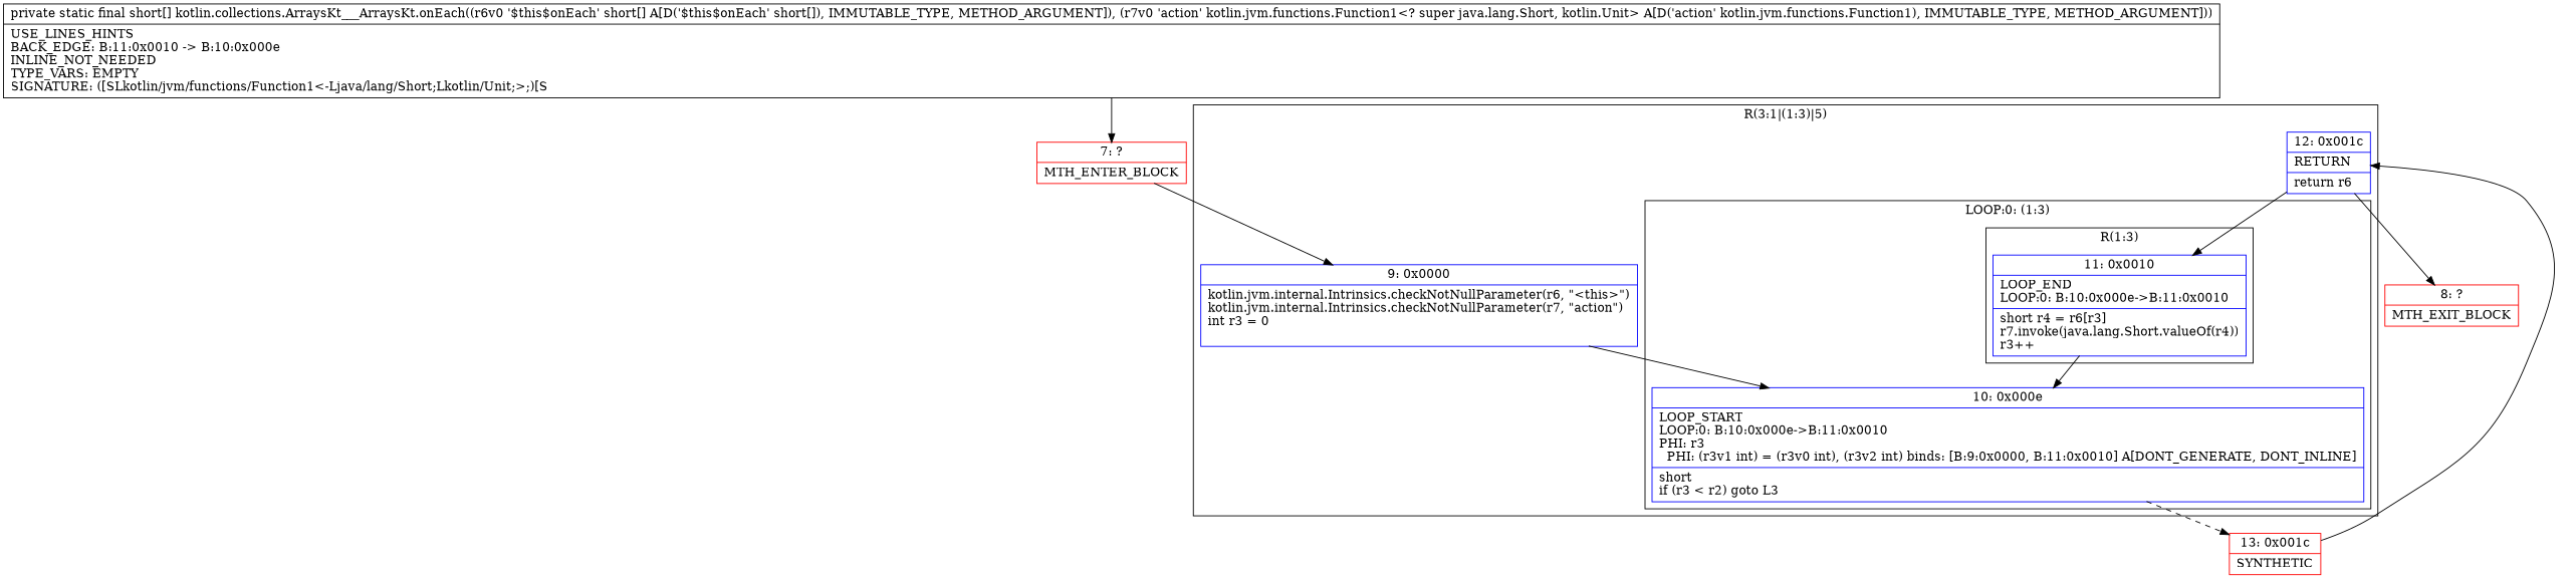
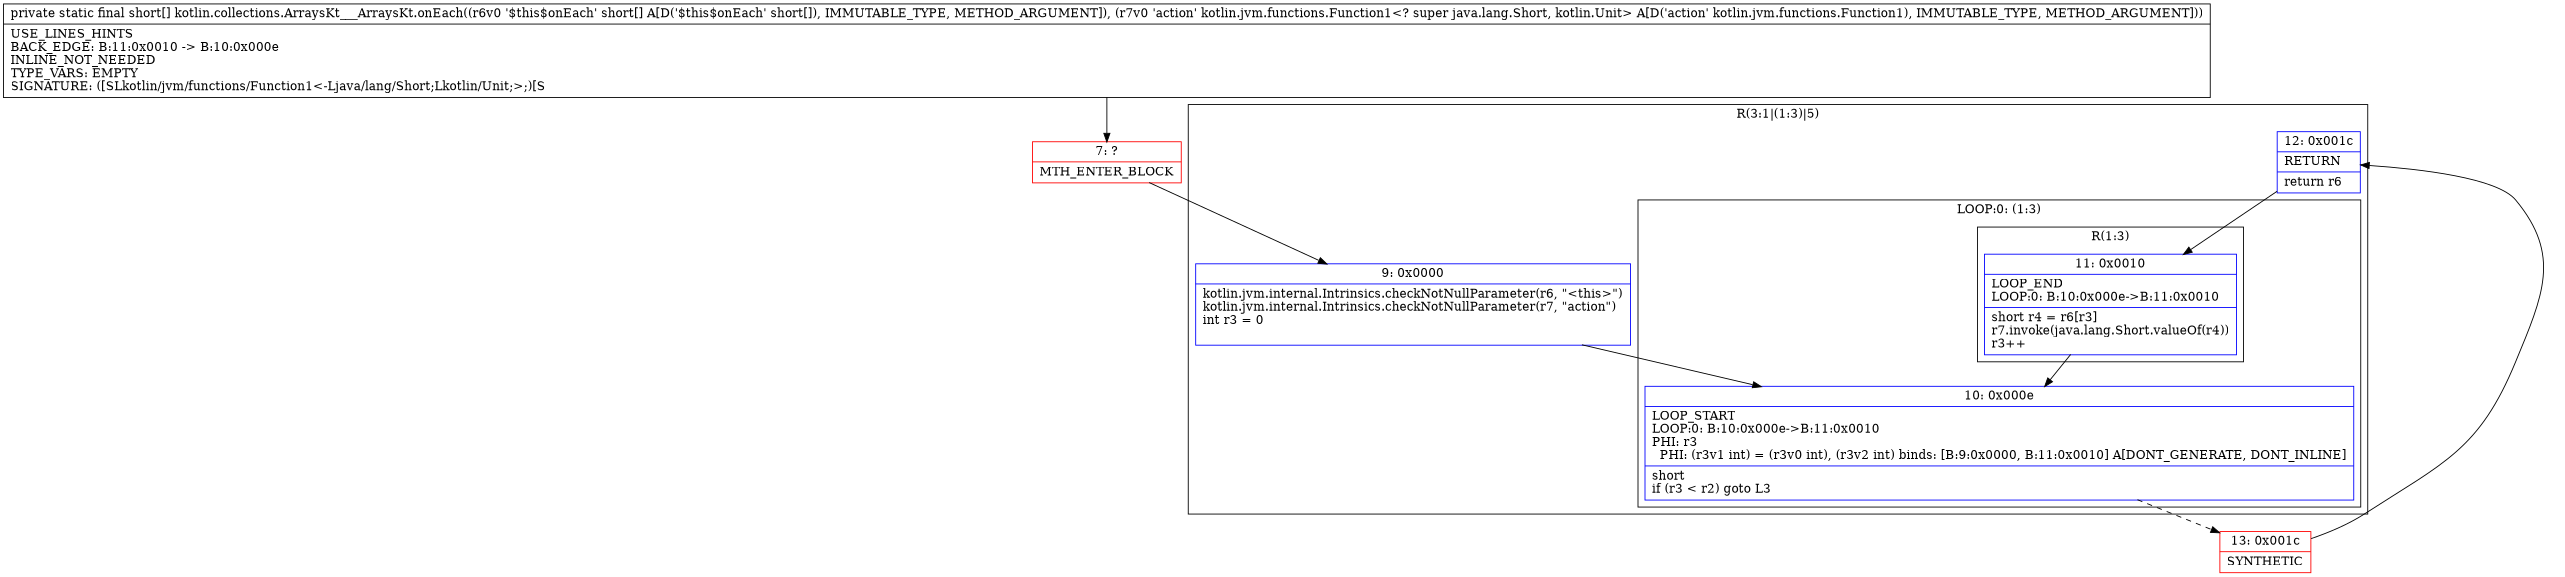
  digraph {
    node [color=blue shape=record]
    n1 [label="{11\:\ 0x0010|LOOP_END\lLOOP:0: B:10:0x000e\-\>B:11:0x0010\l|short r4 = r6[r3]\lr7.invoke(java.lang.Short.valueOf(r4))\lr3++\l}"]
    n2 [label="{10\:\ 0x000e|LOOP_START\lLOOP:0: B:10:0x000e\-\>B:11:0x0010\lPHI: r3 \l  PHI: (r3v1 int) = (r3v0 int), (r3v2 int) binds: [B:9:0x0000, B:11:0x0010] A[DONT_GENERATE, DONT_INLINE]\l|short \lif (r3 \< r2) goto L3\l}"]
    n3 [label="{9\:\ 0x0000|kotlin.jvm.internal.Intrinsics.checkNotNullParameter(r6, \"\<this\>\")\lkotlin.jvm.internal.Intrinsics.checkNotNullParameter(r7, \"action\")\lint r3 = 0\l\l}"]
    n4 [label="{12\:\ 0x001c|RETURN\l|return r6\l}"]
    n5 [color=red label="{13\:\ 0x001c|SYNTHETIC\l}"]
-   n6 [color=red label="{8\:\ ?|MTH_EXIT_BLOCK\l}"]
    n7 [color=red label="{7\:\ ?|MTH_ENTER_BLOCK\l}"]
    n8 [label="{private static final short[] kotlin.collections.ArraysKt___ArraysKt.onEach((r6v0 '$this$onEach' short[] A[D('$this$onEach' short[]), IMMUTABLE_TYPE, METHOD_ARGUMENT]), (r7v0 'action' kotlin.jvm.functions.Function1\<? super java.lang.Short, kotlin.Unit\> A[D('action' kotlin.jvm.functions.Function1), IMMUTABLE_TYPE, METHOD_ARGUMENT]))  | USE_LINES_HINTS\lBACK_EDGE: B:11:0x0010 \-\> B:10:0x000e\lINLINE_NOT_NEEDED\lTYPE_VARS: EMPTY\lSIGNATURE: ([SLkotlin\/jvm\/functions\/Function1\<\-Ljava\/lang\/Short;Lkotlin\/Unit;\>;)[S\l}" color=""]
    subgraph cluster_1 {
      label="R(3:1|(1:3)|5)"
      n3
      n4
      subgraph cluster_2 {
        label="LOOP:0: (1:3)"
        n2
        subgraph cluster_3 {
          label="R(1:3)"
          n1
        }
      }
    }
    n1 -> n2
    n2 -> n5 [style=dashed]
    n3 -> n2
    n4 -> n1
-   n4 -> n6
    n5 -> n4
    n7 -> n3
    n8 -> n7
  }
